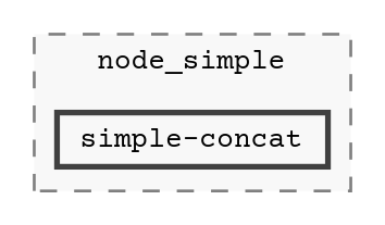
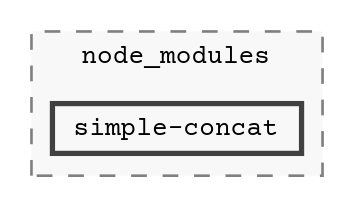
  digraph {
    compound=true
    rankdir=LR
    fontname="Courier Prime"
    n1 [color=grey25 fillcolor="#f8f8f8" fontname="Courier Prime" fontsize=10 height=0.2 label="simple-concat" shape=box style="filled,bold" width=0.4]
    subgraph cluster_1 {
      bgcolor="#f8f8f8"
      fontsize=10
-     label=node_simple
+     label=node_modules
      pencolor=grey50
      style="filled,dashed"
      n1
    }
  }
